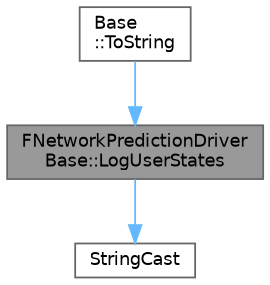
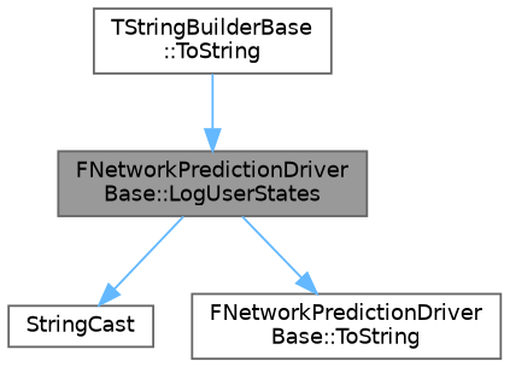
  digraph {
    rankdir=TB
    node [color=grey40 fillcolor=white fontname=Helvetica fontsize=10 shape=box style=filled]
    edge [color=steelblue1 fontname=Helvetica fontsize=10 labelfontname=Helvetica labelfontsize=10 style=solid]
    n1 [color=gray40 fillcolor=grey60 fontcolor=black height=0.2 label="FNetworkPredictionDriver\lBase::LogUserStates" width=0.4]
    n2 [height=0.2 label=StringCast width=0.4]
-   n4 [height=0.2 label="Base\l::ToString" width=0.4]
+   n3 [height=0.2 label="FNetworkPredictionDriver\lBase::ToString" width=0.4]
+   n4 [height=0.2 label="TStringBuilderBase\l::ToString" width=0.4]
    n1 -> n2
+   n1 -> n3
    n4 -> n1
  }
